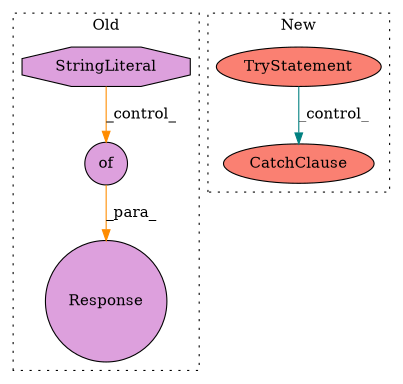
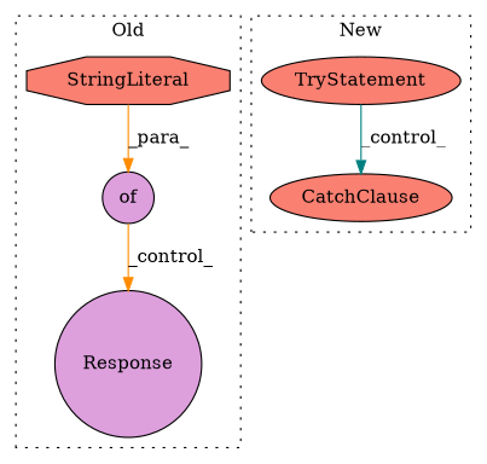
  digraph {
    node [a=32 fillcolor=salmon shape=circle style=filled]
    edge [color=darkorange]
    n1 [fillcolor=plum l="9,1" label=Response s="1848,1943"]
    n2 [fillcolor=plum l="3,1" label=of s="1906,1942"]
-   n3 [a=45 fillcolor=plum l=14 label=StringLiteral s=1909 shape=octagon]
+   n3 [a=45 l=14 label=StringLiteral s=1909 shape=octagon]
    n4 [a=12 l="11,2" label=CatchClause s="3879,3905" shape=ellipse]
    n5 [a=54 l=4 label=TryStatement s=3638 shape=ellipse]
    subgraph cluster_1 {
      label=Old
      style=dotted
      n1
      n2
      n3
    }
    subgraph cluster_2 {
      label=New
      style=dotted
      n4
      n5
    }
-   n2 -> n1 [label=_para_]
-   n3 -> n2 [label=_control_]
+   n2 -> n1 [label=_control_]
+   n3 -> n2 [label=_para_]
    n5 -> n4 [color=teal label=_control_]
  }
